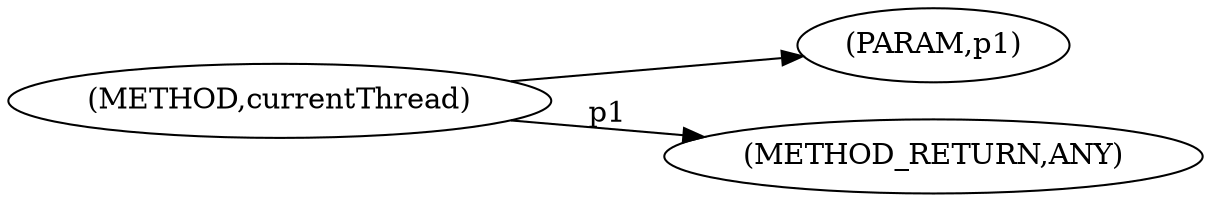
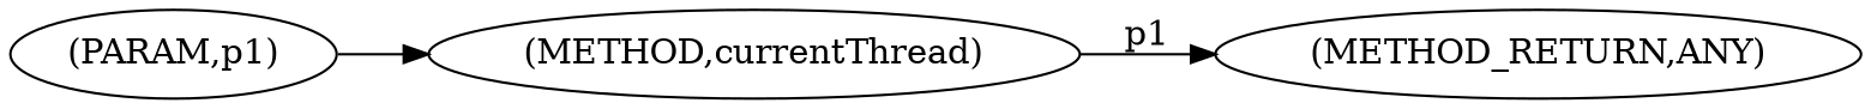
  digraph {
    rankdir=LR
    n1 [label=<(METHOD,currentThread)>]
    n2 [label=<(PARAM,p1)>]
    n3 [label=<(METHOD_RETURN,ANY)>]
-   n1 -> n2
+   n2 -> n1
    n1 -> n3 [label=p1]
  }
